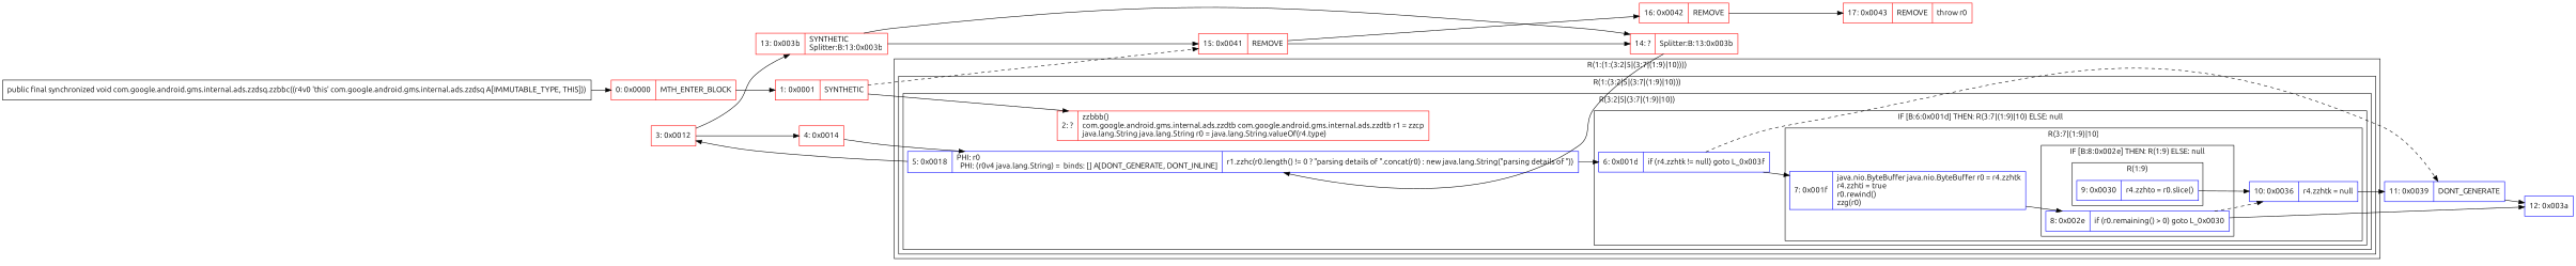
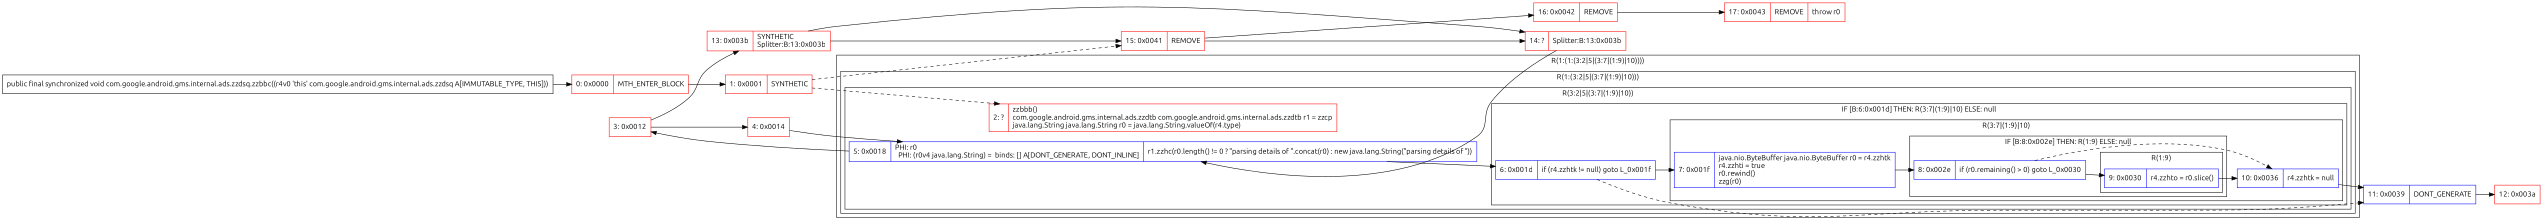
  digraph {
    fontname=Ubuntu
    rankdir=LR
    node [color=red fontname=Ubuntu shape=record]
    edge [fontname=Ubuntu]
    n1 [color=blue label="{9\:\ 0x0030|r4.zzhto = r0.slice()\l}"]
    n2 [color=blue label="{8\:\ 0x002e|if (r0.remaining() \> 0) goto L_0x0030\l}"]
    n3 [color=blue label="{7\:\ 0x001f|java.nio.ByteBuffer java.nio.ByteBuffer r0 = r4.zzhtk\lr4.zzhti = true\lr0.rewind()\lzzg(r0)\l}"]
    n4 [color=blue label="{10\:\ 0x0036|r4.zzhtk = null\l}"]
-   n5 [color=blue label="{6\:\ 0x001d|if (r4.zzhtk != null) goto L_0x003f\l}"]
+   n5 [color=blue label="{6\:\ 0x001d|if (r4.zzhtk != null) goto L_0x001f\l}"]
    n6 [label="{2\:\ ?|zzbbb()\lcom.google.android.gms.internal.ads.zzdtb com.google.android.gms.internal.ads.zzdtb r1 = zzcp\ljava.lang.String java.lang.String r0 = java.lang.String.valueOf(r4.type)\l}"]
    n7 [color=blue label="{5\:\ 0x0018|PHI: r0 \l  PHI: (r0v4 java.lang.String) =  binds: [] A[DONT_GENERATE, DONT_INLINE]\l|r1.zzhc(r0.length() != 0 ? \"parsing details of \".concat(r0) : new java.lang.String(\"parsing details of \"))\l}"]
    n8 [color=blue label="{11\:\ 0x0039|DONT_GENERATE\l}"]
    n9 [label="{3\:\ 0x0012}"]
    n10 [label="{4\:\ 0x0014}"]
    n11 [label="{13\:\ 0x003b|SYNTHETIC\lSplitter:B:13:0x003b\l}"]
-   n12 [color=blue label="{12\:\ 0x003a}"]
+   n12 [label="{12\:\ 0x003a}"]
    n13 [label="{0\:\ 0x0000|MTH_ENTER_BLOCK\l}"]
    n14 [label="{1\:\ 0x0001|SYNTHETIC\l}"]
    n15 [label="{15\:\ 0x0041|REMOVE\l}"]
    n16 [label="{14\:\ ?|Splitter:B:13:0x003b\l}"]
    n17 [label="{16\:\ 0x0042|REMOVE\l}"]
    n18 [label="{17\:\ 0x0043|REMOVE\l|throw r0\l}"]
    n19 [label="{public final synchronized void com.google.android.gms.internal.ads.zzdsq.zzbbc((r4v0 'this' com.google.android.gms.internal.ads.zzdsq A[IMMUTABLE_TYPE, THIS])) }" color=""]
    subgraph cluster_1 {
      label="R(1:(1:(3:2|5|(3:7|(1:9)|10))))"
      subgraph cluster_2 {
        label="R(1:(3:2|5|(3:7|(1:9)|10)))"
        subgraph cluster_3 {
          label="R(3:2|5|(3:7|(1:9)|10))"
          n6
          n7
          subgraph cluster_4 {
            label="IF [B:6:0x001d] THEN: R(3:7|(1:9)|10) ELSE: null"
            n5
            subgraph cluster_5 {
              label="R(3:7|(1:9)|10)"
              n3
              n4
              subgraph cluster_6 {
                label="IF [B:8:0x002e] THEN: R(1:9) ELSE: null"
                n2
                subgraph cluster_7 {
                  label="R(1:9)"
                  n1
                }
              }
            }
          }
        }
      }
    }
    n1 -> n4
-   n2 -> n12
+   n2 -> n1
    n2 -> n4 [style=dashed]
    n3 -> n2
    n4 -> n8
    n5 -> n3
    n5 -> n8 [style=dashed]
    n7 -> n5
    n7 -> n9
    n8 -> n12
    n9 -> n10
    n9 -> n11
    n10 -> n7
    n11 -> n15
    n11 -> n16
    n13 -> n14
-   n14 -> n6
+   n14 -> n6 [style=dashed]
    n14 -> n15 [style=dashed]
    n15 -> n16
    n15 -> n17
    n16 -> n7
    n17 -> n18
    n19 -> n13
  }
